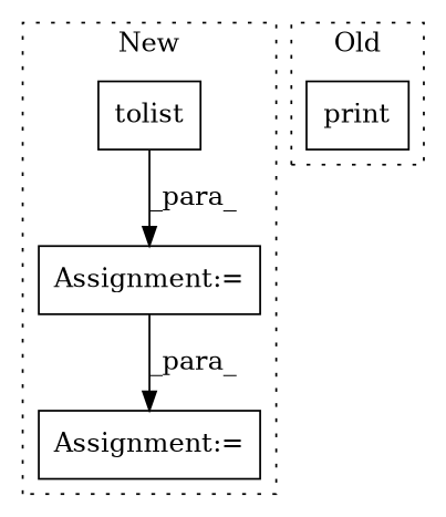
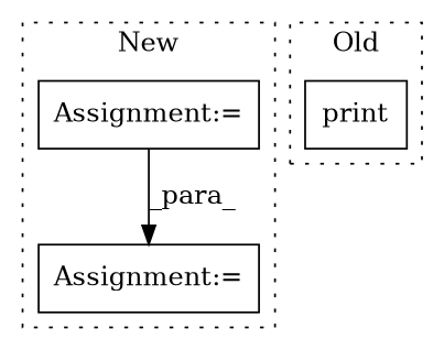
  digraph {
    node [a=32 shape=box]
-   n1 [l=8 label=tolist s=6601]
    n2 [a=7 l=35 label="Assignment:=" s=6583]
    n3 [a=7 l=20 label="Assignment:=" s=6478]
    n4 [l="6,1" label=print s="6421,6506"]
    subgraph cluster_1 {
      label=New
      style=dotted
-     n1
      n2
      n3
    }
    subgraph cluster_2 {
      label=Old
      style=dotted
      n4
    }
-   n1 -> n2 [label=_para_]
    n2 -> n3 [label=_para_]
  }
